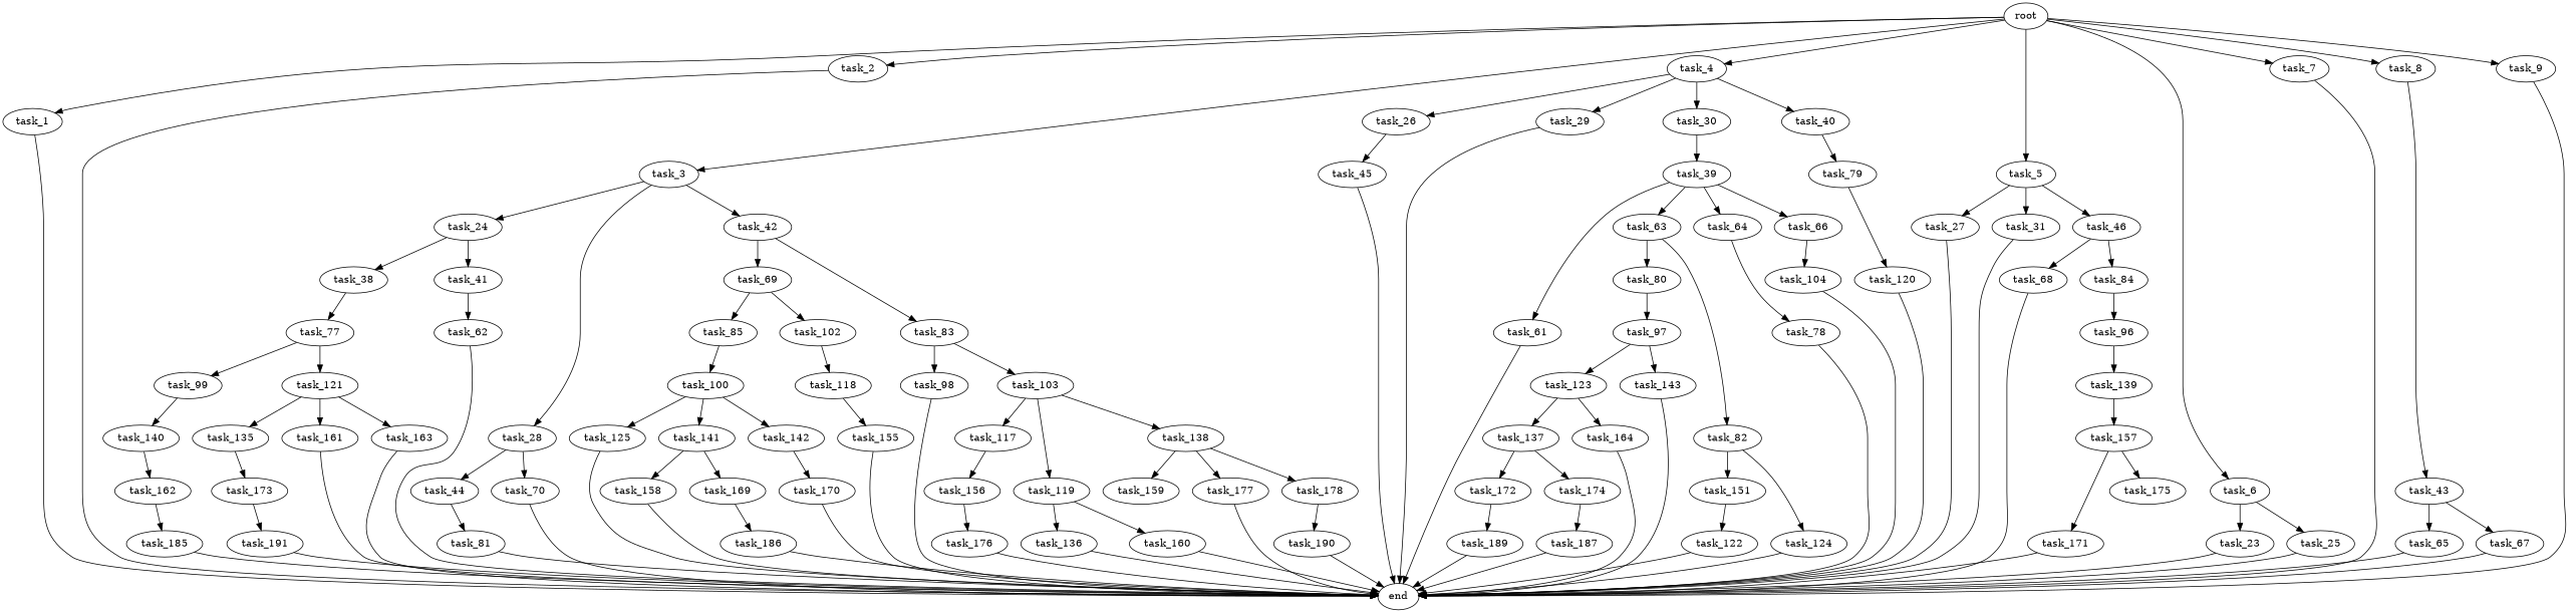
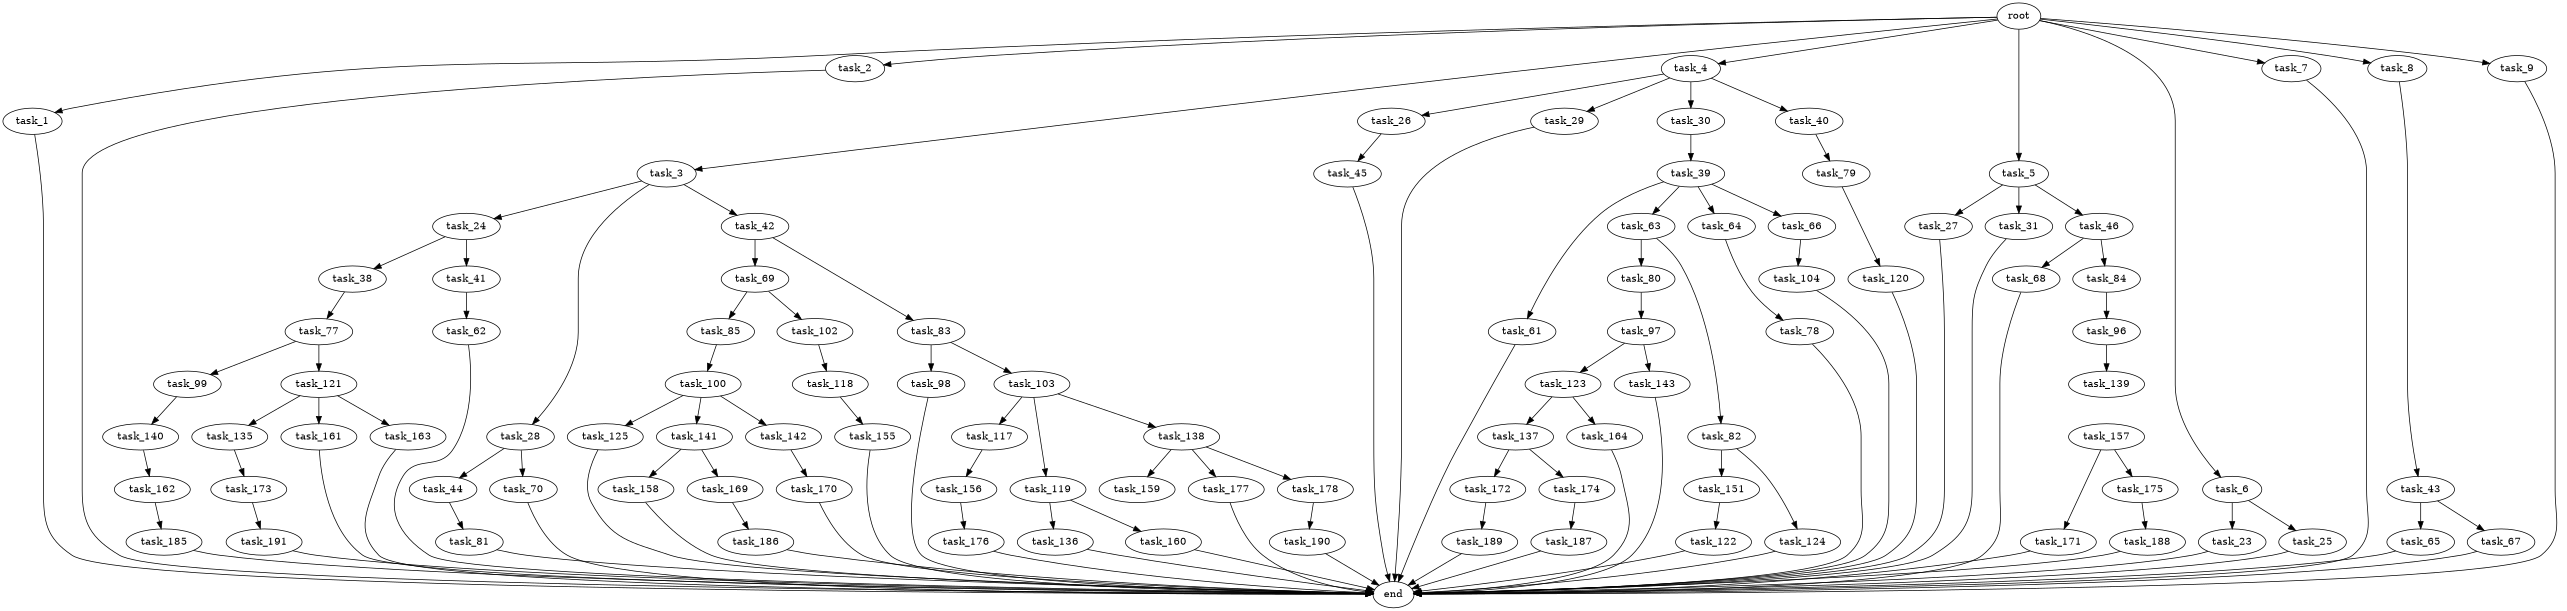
  digraph {
    root
    task_1
    task_2
    task_3
    task_4
    task_5
    task_6
    task_7
    task_8
    task_9
    end
    task_24
    task_28
    task_42
    task_26
    task_29
    task_30
    task_40
    task_27
    task_31
    task_46
    task_23
    task_25
    task_43
    task_38
    task_41
    task_44
    task_70
    task_69
    task_83
    task_45
    task_39
    task_79
    task_68
    task_84
    task_65
    task_67
    task_77
    task_62
    task_81
    task_61
    task_63
    task_64
    task_66
    task_99
    task_121
    task_80
    task_82
    task_78
    task_104
    task_120
    task_85
    task_102
    task_98
    task_103
    task_96
    task_97
    n58 [label=task_151]
    task_124
    task_100
    task_118
    task_140
    task_135
    task_161
    task_163
    task_123
    task_143
    task_122
    task_117
    task_119
    task_138
    task_139
    task_125
    task_141
    task_142
    task_157
    task_137
    task_164
    task_162
    task_158
    task_169
    task_170
    task_155
    task_156
    task_136
    task_160
    task_159
    task_177
    task_178
    task_176
    task_173
    task_172
    task_174
    task_191
    task_189
    task_187
    task_190
    task_171
    task_175
    task_185
    task_186
+   task_188
    root -> task_1
    root -> task_2
    root -> task_3
    root -> task_4
    root -> task_5
    root -> task_6
    root -> task_7
    root -> task_8
    root -> task_9
    task_1 -> end
    task_2 -> end
    task_3 -> task_24
    task_3 -> task_28
    task_3 -> task_42
    task_4 -> task_26
    task_4 -> task_29
    task_4 -> task_30
    task_4 -> task_40
    task_5 -> task_27
    task_5 -> task_31
    task_5 -> task_46
    task_6 -> task_23
    task_6 -> task_25
    task_7 -> end
    task_8 -> task_43
    task_9 -> end
    task_24 -> task_38
    task_24 -> task_41
    task_28 -> task_44
    task_28 -> task_70
    task_42 -> task_69
    task_42 -> task_83
    task_26 -> task_45
    task_29 -> end
    task_30 -> task_39
    task_40 -> task_79
    task_27 -> end
    task_31 -> end
    task_46 -> task_68
    task_46 -> task_84
    task_23 -> end
    task_25 -> end
    task_43 -> task_65
    task_43 -> task_67
    task_38 -> task_77
    task_41 -> task_62
    task_44 -> task_81
    task_70 -> end
    task_69 -> task_85
    task_69 -> task_102
    task_83 -> task_98
    task_83 -> task_103
    task_45 -> end
    task_39 -> task_61
    task_39 -> task_63
    task_39 -> task_64
    task_39 -> task_66
    task_79 -> task_120
    task_68 -> end
    task_84 -> task_96
    task_65 -> end
    task_67 -> end
    task_77 -> task_99
    task_77 -> task_121
    task_62 -> end
    task_81 -> end
    task_61 -> end
    task_63 -> task_80
    task_63 -> task_82
    task_64 -> task_78
    task_66 -> task_104
    task_99 -> task_140
    task_121 -> task_135
    task_121 -> task_161
    task_121 -> task_163
    task_80 -> task_97
    task_82 -> n58
    task_82 -> task_124
    task_78 -> end
    task_104 -> end
    task_120 -> end
    task_85 -> task_100
    task_102 -> task_118
    task_98 -> end
    task_103 -> task_117
    task_103 -> task_119
    task_103 -> task_138
    task_96 -> task_139
    task_97 -> task_123
    task_97 -> task_143
    n58 -> task_122
    task_124 -> end
    task_100 -> task_125
    task_100 -> task_141
    task_100 -> task_142
    task_118 -> task_155
    task_140 -> task_162
    task_135 -> task_173
    task_161 -> end
    task_163 -> end
    task_123 -> task_137
    task_123 -> task_164
    task_143 -> end
    task_122 -> end
    task_117 -> task_156
    task_119 -> task_136
    task_119 -> task_160
    task_138 -> task_159
    task_138 -> task_177
    task_138 -> task_178
-   task_139 -> task_157
    task_125 -> end
    task_141 -> task_158
    task_141 -> task_169
    task_142 -> task_170
    task_157 -> task_171
    task_157 -> task_175
    task_137 -> task_172
    task_137 -> task_174
    task_164 -> end
    task_162 -> task_185
    task_158 -> end
    task_169 -> task_186
    task_170 -> end
    task_155 -> end
    task_156 -> task_176
    task_136 -> end
    task_160 -> end
    task_177 -> end
    task_178 -> task_190
    task_176 -> end
    task_173 -> task_191
    task_172 -> task_189
    task_174 -> task_187
    task_191 -> end
    task_189 -> end
    task_187 -> end
    task_190 -> end
    task_171 -> end
+   task_175 -> task_188
    task_185 -> end
    task_186 -> end
+   task_188 -> end
  }
